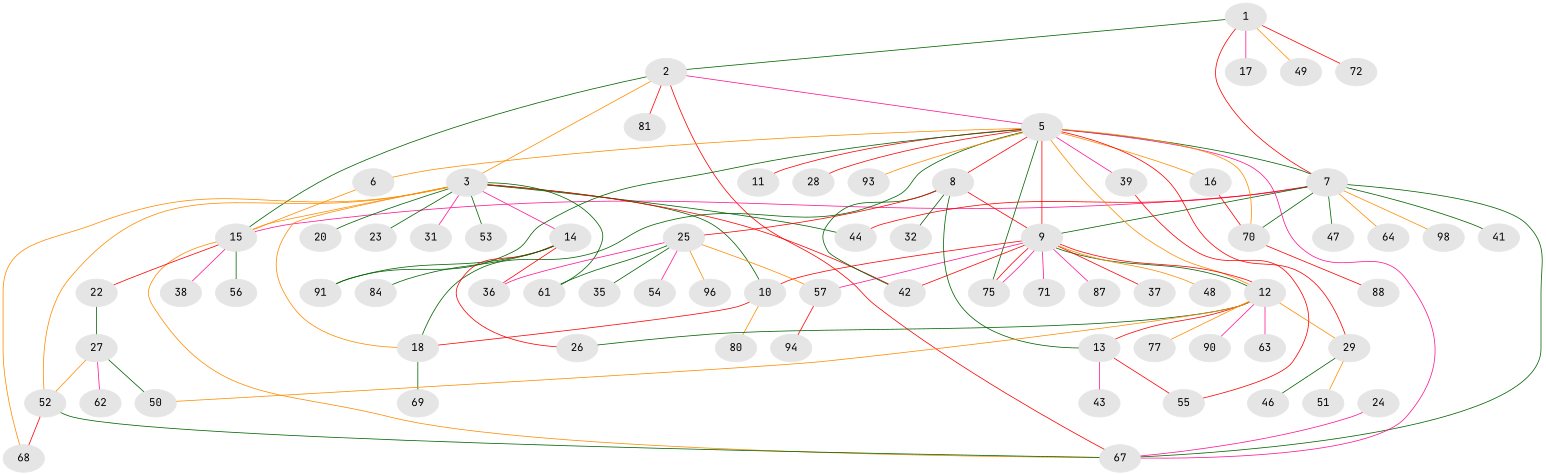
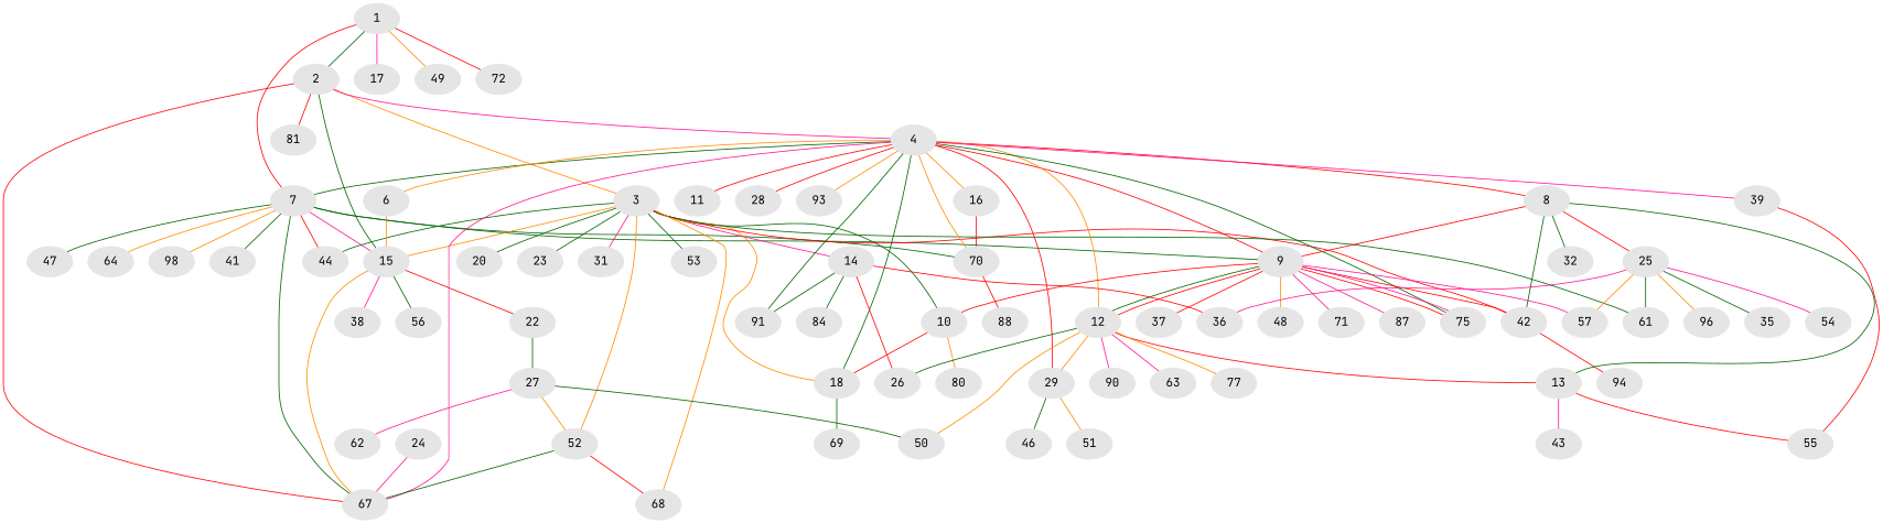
  graph {
    fontname="JetBrains Mono"
    node [color=gray90 fontname="JetBrains Mono" style=filled]
    edge [color=darkgreen fontname="JetBrains Mono"]
    1 [super="+86"]
    2 [super="+76"]
    7 [super="+30"]
    17
    49
    72
    3 [super="+5"]
-   4 [super="+19" label=5]
+   4 [super="+19"]
    15 [super="+33"]
    67 [super="+89"]
    81
    44
    9 [super="+40"]
    70 [super="+95"]
    41
    47 [super="+92"]
    64
    98
    10 [super="+65"]
    14 [super="+58"]
    18
    20
    23
    31
    42 [super="+74"]
    52 [super="+59"]
    53
    61
    68
    6
    8 [super="+21"]
    11
    12 [super="+73"]
    16
    28 [super="+97"]
    29 [super="+60"]
    39
    75
    91
    93
    22 [super="+78"]
    38 [super="+82"]
    56
    80
    26
    36
    84
    69 [super="+83"]
    24
    94
    13 [super="+66"]
    25 [super="+45"]
    32
    37
    48 [super="+79"]
    57
    71
    87
    50
    63
    77
    90
    46
    51
    55
    88
    43
    35
    54
    96
    27 [super="+34"]
    62 [super="+85"]
    1 -- 2
    1 -- 7 [color=red]
    1 -- 17 [color=deeppink]
    1 -- 49 [color=darkorange]
    1 -- 72 [color=red]
    2 -- 3 [color=darkorange]
    2 -- 4 [color=deeppink]
    2 -- 15
    2 -- 67 [color=red]
    2 -- 81 [color=red]
    7 -- 15 [color=deeppink]
    7 -- 67
    7 -- 44 [color=red]
    7 -- 9 [weight=2]
    7 -- 70
    7 -- 41
    7 -- 47
    7 -- 64 [color=darkorange]
    7 -- 98 [color=darkorange]
    3 -- 15 [color=darkorange]
    3 -- 44
    3 -- 10
    3 -- 14 [color=deeppink]
    3 -- 18 [color=darkorange]
    3 -- 20
    3 -- 23
    3 -- 31 [color=deeppink]
    3 -- 42 [color=red]
    3 -- 52 [color=darkorange]
    3 -- 53
    3 -- 61
    3 -- 68 [color=darkorange]
    4 -- 7 [weight=2]
    4 -- 67 [color=deeppink]
    4 -- 9 [color=red weight=2]
    4 -- 70 [color=darkorange weight=2]
    4 -- 18
    4 -- 6 [color=darkorange]
    4 -- 8 [color=red]
    4 -- 11 [color=red]
    4 -- 12 [color=darkorange]
    4 -- 16 [color=darkorange]
    4 -- 28 [color=red]
    4 -- 29 [color=red]
    4 -- 39 [color=deeppink]
    4 -- 75
    4 -- 91
    4 -- 93 [color=darkorange]
    15 -- 67 [color=darkorange]
    15 -- 22 [color=red]
    15 -- 38 [color=deeppink]
    15 -- 56
    9 -- 10 [color=red]
    9 -- 42 [color=red weight=2]
    9 -- 12
    9 -- 12 [color=red]
    9 -- 75 [color=red]
    9 -- 75 [color=deeppink]
    9 -- 37 [color=red]
    9 -- 48 [color=darkorange]
    9 -- 57 [color=deeppink]
    9 -- 71 [color=deeppink]
    9 -- 87 [color=deeppink]
    70 -- 88 [color=red]
    10 -- 18 [color=red]
    10 -- 80 [color=darkorange]
    14 -- 91
    14 -- 26 [color=red]
    14 -- 36 [color=red]
    14 -- 84
    18 -- 69
-   57 -- 94 [color=red]
+   42 -- 94 [color=red]
    52 -- 67
    52 -- 68 [color=red]
    6 -- 15 [color=darkorange]
    8 -- 9 [color=red]
    8 -- 42
    8 -- 13
    8 -- 25 [color=red]
    8 -- 32
    12 -- 29 [color=darkorange]
    12 -- 26
    12 -- 13 [color=red]
    12 -- 50 [color=darkorange]
    12 -- 63 [color=deeppink]
    12 -- 77 [color=darkorange]
    12 -- 90 [color=deeppink]
    16 -- 70 [color=red]
    29 -- 46
    29 -- 51 [color=darkorange]
    39 -- 55 [color=red]
    22 -- 27 [weight=2]
    24 -- 67 [color=deeppink]
    13 -- 55 [color=red]
    13 -- 43 [color=deeppink]
    25 -- 61
    25 -- 36 [color=deeppink]
    25 -- 57 [color=darkorange]
    25 -- 35
    25 -- 54 [color=deeppink]
    25 -- 96 [color=darkorange]
    27 -- 52 [color=darkorange]
    27 -- 50
    27 -- 62 [color=deeppink]
  }
